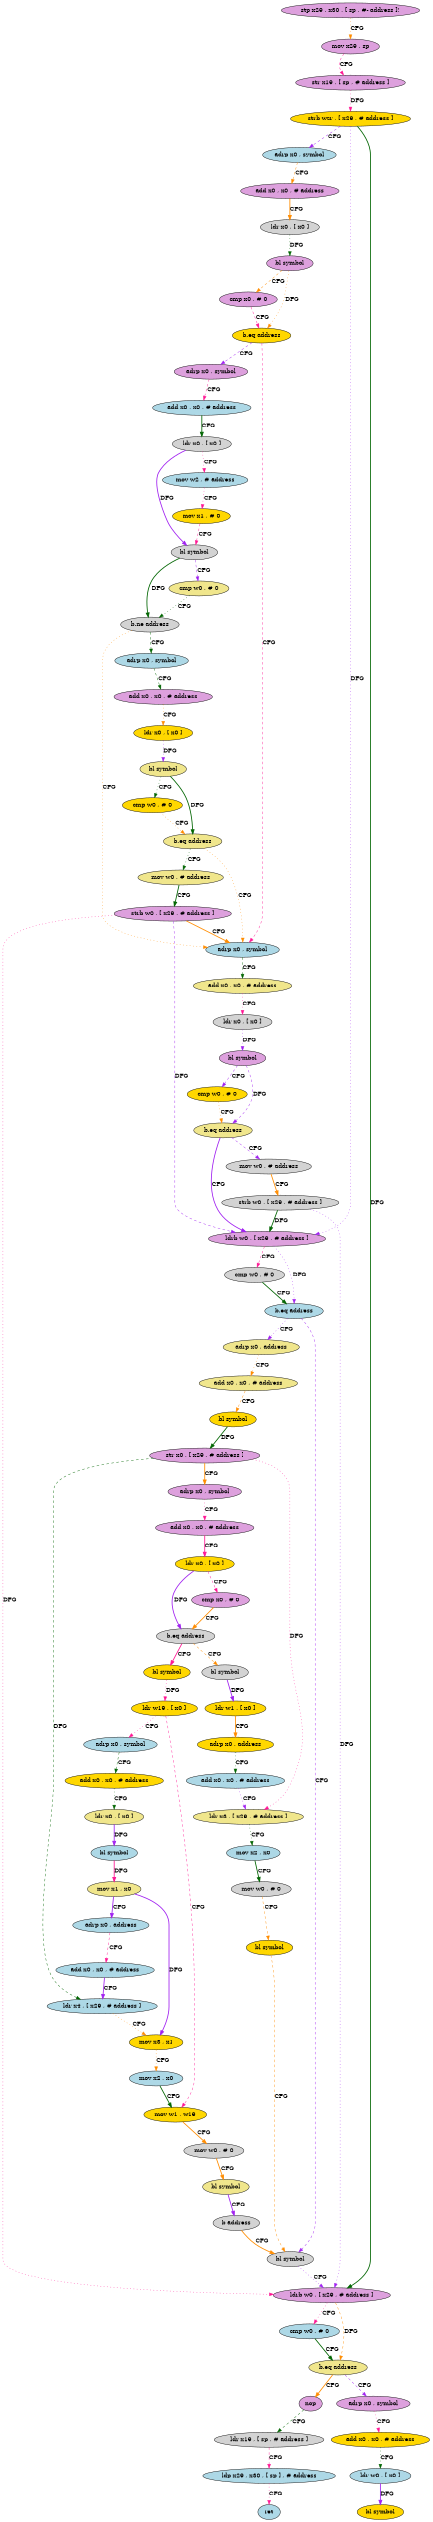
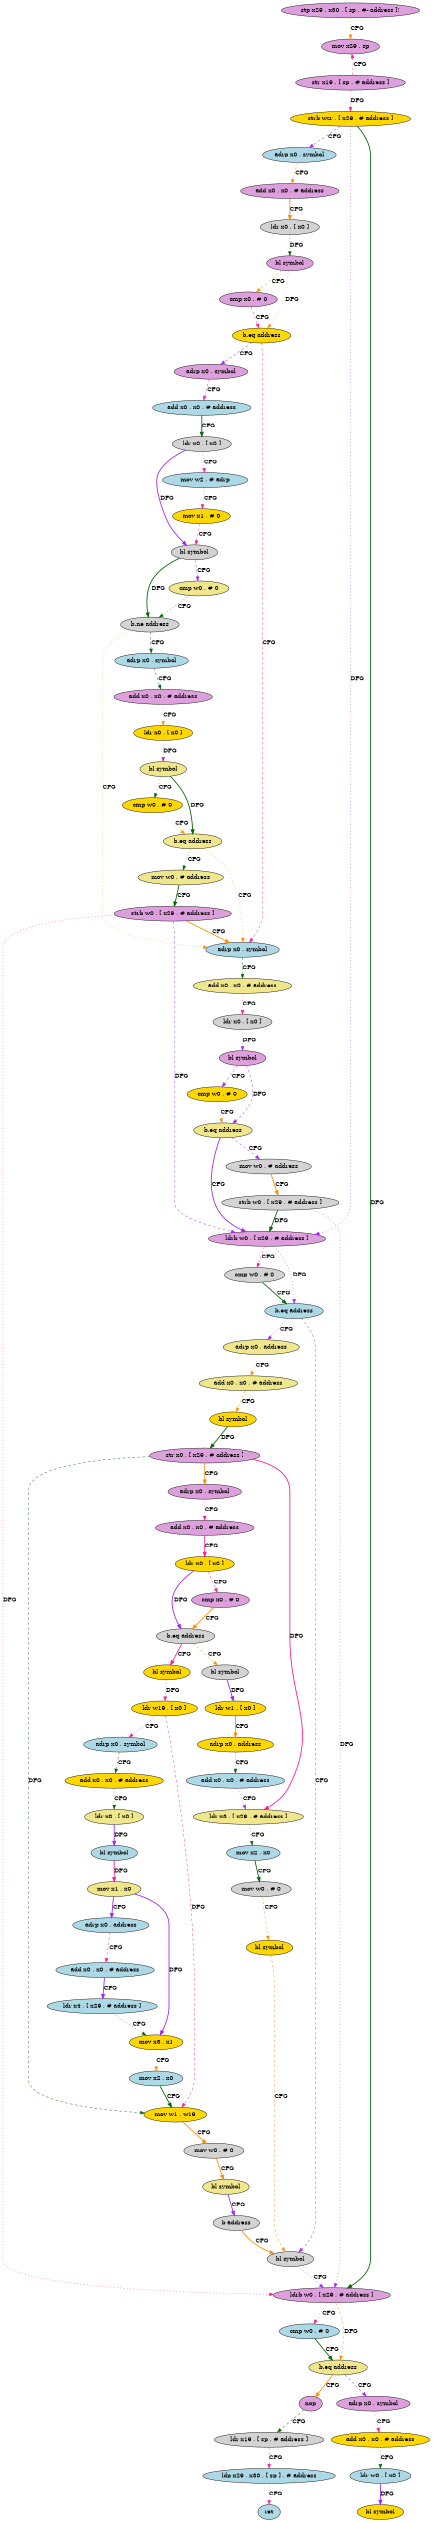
  digraph {
    node [fillcolor=plum style=filled]
    edge [color=darkorange style=dotted]
    n1 [label="stp x29 , x30 , [ sp , #- address ]!"]
    n2 [label="mov x29 , sp"]
    n3 [label="str x19 , [ sp , # address ]"]
    n4 [fillcolor=gold label="strb wzr , [ x29 , # address ]"]
    n5 [fillcolor=lightblue label="adrp x0 , symbol"]
    n6 [label="ldrb w0 , [ x29 , # address ]"]
    n7 [label="ldrb w0 , [ x29 , # address ]"]
    n8 [label="add x0 , x0 , # address"]
    n9 [fillcolor=lightgrey label="cmp w0 , # 0"]
    n10 [fillcolor=lightblue label="b.eq address"]
    n11 [fillcolor=lightblue label="cmp w0 , # 0"]
    n12 [fillcolor=khaki label="b.eq address"]
    n13 [fillcolor=lightgrey label="ldr x0 , [ x0 ]"]
    n14 [label="bl symbol"]
    n15 [label="cmp x0 , # 0"]
    n16 [fillcolor=gold label="b.eq address"]
    n17 [fillcolor=lightblue label="adrp x0 , symbol"]
    n18 [label="adrp x0 , symbol"]
    n19 [fillcolor=khaki label="add x0 , x0 , # address"]
    n20 [fillcolor=lightblue label="add x0 , x0 , # address"]
    n21 [fillcolor=lightgrey label="ldr x0 , [ x0 ]"]
    n22 [fillcolor=lightgrey label="ldr x0 , [ x0 ]"]
    n23 [label="bl symbol"]
    n24 [fillcolor=gold label="cmp w0 , # 0"]
    n25 [fillcolor=khaki label="b.eq address"]
    n26 [fillcolor=lightgrey label="mov w0 , # address"]
    n27 [fillcolor=lightgrey label="strb w0 , [ x29 , # address ]"]
    n28 [fillcolor=lightgrey label="bl symbol"]
    n29 [fillcolor=khaki label="adrp x0 , address"]
-   n30 [fillcolor=lightblue label="mov w2 , # address"]
+   n30 [fillcolor=lightblue label="mov w2 , # adrp"]
    n31 [fillcolor=lightgrey label="bl symbol"]
    n32 [fillcolor=gold label="mov x1 , # 0"]
    n33 [fillcolor=khaki label="cmp w0 , # 0"]
    n34 [fillcolor=lightgrey label="b.ne address"]
    n35 [fillcolor=lightblue label="adrp x0 , symbol"]
    n36 [label="add x0 , x0 , # address"]
    n37 [fillcolor=gold label="ldr x0 , [ x0 ]"]
    n38 [fillcolor=khaki label="add x0 , x0 , # address"]
    n39 [fillcolor=gold label="bl symbol"]
    n40 [fillcolor=khaki label="bl symbol"]
    n41 [fillcolor=gold label="cmp w0 , # 0"]
    n42 [fillcolor=khaki label="b.eq address"]
    n43 [fillcolor=khaki label="mov w0 , # address"]
    n44 [label="strb w0 , [ x29 , # address ]"]
    n45 [label=nop]
    n46 [label="adrp x0 , symbol"]
    n47 [fillcolor=lightgrey label="ldr x19 , [ sp , # address ]"]
    n48 [fillcolor=gold label="add x0 , x0 , # address"]
    n49 [fillcolor=lightblue label="ldp x29 , x30 , [ sp ] , # address"]
    n50 [fillcolor=lightblue label="ldr w0 , [ x0 ]"]
    n51 [label="str x0 , [ x29 , # address ]"]
    n52 [label="adrp x0 , symbol"]
    n53 [fillcolor=khaki label="ldr x3 , [ x29 , # address ]"]
    n54 [fillcolor=lightblue label="ldr x4 , [ x29 , # address ]"]
    n55 [label="add x0 , x0 , # address"]
    n56 [fillcolor=lightblue label="mov x2 , x0"]
    n57 [fillcolor=gold label="mov x3 , x1"]
    n58 [fillcolor=gold label="ldr x0 , [ x0 ]"]
    n59 [label="cmp x0 , # 0"]
    n60 [fillcolor=lightgrey label="b.eq address"]
    n61 [fillcolor=lightgrey label="bl symbol"]
    n62 [fillcolor=gold label="bl symbol"]
    n63 [fillcolor=gold label="ldr w1 , [ x0 ]"]
    n64 [fillcolor=gold label="ldr w19 , [ x0 ]"]
    n65 [fillcolor=gold label="adrp x0 , address"]
    n66 [fillcolor=lightblue label="adrp x0 , symbol"]
    n67 [fillcolor=gold label="mov w1 , w19"]
    n68 [fillcolor=lightblue label=ret]
    n69 [fillcolor=gold label="bl symbol"]
    n70 [fillcolor=lightblue label="add x0 , x0 , # address"]
    n71 [fillcolor=lightgrey label="mov w0 , # 0"]
    n72 [fillcolor=gold label="bl symbol"]
    n73 [fillcolor=gold label="add x0 , x0 , # address"]
    n74 [fillcolor=lightgrey label="mov w0 , # 0"]
    n75 [fillcolor=khaki label="ldr x0 , [ x0 ]"]
    n76 [fillcolor=lightblue label="bl symbol"]
    n77 [fillcolor=khaki label="mov x1 , x0"]
    n78 [fillcolor=lightblue label="adrp x0 , address"]
    n79 [fillcolor=lightblue label="add x0 , x0 , # address"]
    n80 [fillcolor=lightblue label="mov x2 , x0"]
    n81 [fillcolor=khaki label="bl symbol"]
    n82 [fillcolor=lightgrey label="b address"]
    n1 -> n2 [label=CFG]
-   n2 -> n3 [color=deeppink label=CFG style=dashed]
+   n3 -> n2 [color=deeppink label=CFG style=dashed]
    n3 -> n4 [color=deeppink label=DFG]
    n4 -> n5 [color=purple label=CFG style=dashed]
    n4 -> n6 [color=purple label=DFG]
    n4 -> n7 [color=darkgreen label=DFG style=bold]
    n5 -> n8 [label=CFG style=dashed]
    n6 -> n9 [color=deeppink label=CFG style=dashed]
    n6 -> n10 [color=purple label=DFG]
    n7 -> n11 [color=deeppink label=CFG]
    n7 -> n12 [label=DFG style=dashed]
    n8 -> n13 [label=CFG style=bold]
    n9 -> n10 [color=darkgreen label=CFG style=bold]
    n10 -> n28 [color=purple label=CFG style=dashed]
    n10 -> n29 [color=purple label=CFG]
    n11 -> n12 [color=darkgreen label=CFG style=bold]
    n12 -> n45 [label=CFG style=bold]
    n12 -> n46 [color=purple label=CFG style=dashed]
    n13 -> n14 [color=darkgreen label=DFG]
    n14 -> n15 [label=CFG style=dashed]
    n14 -> n16 [label=DFG]
    n15 -> n16 [color=deeppink label=CFG style=dashed]
    n16 -> n17 [color=deeppink label=CFG style=dashed]
    n16 -> n18 [color=purple label=CFG style=dashed]
    n17 -> n19 [color=darkgreen label=CFG style=dashed]
    n18 -> n20 [color=deeppink label=CFG style=dashed]
    n19 -> n21 [color=deeppink label=CFG]
    n20 -> n22 [color=darkgreen label=CFG style=bold]
    n21 -> n23 [color=purple label=DFG]
    n22 -> n30 [color=deeppink label=CFG]
    n22 -> n31 [color=purple label=DFG style=bold]
    n23 -> n24 [color=purple label=CFG style=dashed]
    n23 -> n25 [color=purple label=DFG style=dashed]
    n24 -> n25 [label=CFG]
    n25 -> n6 [color=purple label=CFG style=bold]
    n25 -> n26 [color=purple label=CFG style=dashed]
    n26 -> n27 [label=CFG style=bold]
    n27 -> n6 [color=darkgreen label=DFG style=bold]
    n27 -> n7 [color=purple label=DFG]
    n28 -> n7 [color=purple label=CFG]
    n29 -> n38 [label=CFG]
    n30 -> n32 [color=deeppink label=CFG]
    n31 -> n33 [color=purple label=CFG style=dashed]
    n31 -> n34 [color=darkgreen label=DFG style=bold]
    n32 -> n31 [color=deeppink label=CFG style=dashed]
    n33 -> n34 [color=darkgreen label=CFG]
    n34 -> n17 [label=CFG]
    n34 -> n35 [color=darkgreen label=CFG style=dashed]
    n35 -> n36 [color=darkgreen label=CFG style=dashed]
    n36 -> n37 [label=CFG]
    n37 -> n40 [color=purple label=DFG]
    n38 -> n39 [label=CFG style=dashed]
    n39 -> n51 [color=darkgreen label=DFG style=bold]
    n40 -> n41 [color=darkgreen label=CFG]
    n40 -> n42 [color=darkgreen label=DFG style=bold]
    n41 -> n42 [label=CFG]
    n42 -> n17 [label=CFG]
    n42 -> n43 [color=darkgreen label=CFG]
    n43 -> n44 [color=darkgreen label=CFG style=bold]
    n44 -> n6 [color=purple label=DFG style=dashed]
    n44 -> n7 [color=deeppink label=DFG]
    n44 -> n17 [label=CFG style=bold]
    n45 -> n47 [color=darkgreen label=CFG style=dashed]
    n46 -> n48 [color=deeppink label=CFG]
    n47 -> n49 [color=deeppink label=CFG style=dashed]
    n48 -> n50 [color=darkgreen label=CFG]
    n49 -> n68 [color=deeppink label=CFG]
    n50 -> n69 [color=purple label=DFG style=bold]
    n51 -> n52 [label=CFG style=bold]
-   n51 -> n53 [color=deeppink label=DFG]
-   n51 -> n54 [color=darkgreen label=DFG style=dashed]
+   n51 -> n53 [color=deeppink label=DFG style=bold]
+   n51 -> n67 [color=darkgreen label=DFG style=dashed]
    n52 -> n55 [color=deeppink label=CFG]
    n53 -> n56 [color=darkgreen label=CFG]
-   n54 -> n57 [label=CFG]
+   n54 -> n57 [color=darkgreen label=CFG]
    n55 -> n58 [color=deeppink label=CFG style=bold]
    n56 -> n71 [color=darkgreen label=CFG style=bold]
    n57 -> n80 [label=CFG]
    n58 -> n59 [color=deeppink label=CFG style=dashed]
    n58 -> n60 [color=purple label=DFG style=bold]
    n59 -> n60 [label=CFG style=bold]
    n60 -> n61 [label=CFG style=dashed]
    n60 -> n62 [color=deeppink label=CFG style=bold]
    n61 -> n63 [color=purple label=DFG style=bold]
    n62 -> n64 [color=deeppink label=DFG]
    n63 -> n65 [label=CFG style=bold]
    n64 -> n66 [color=deeppink label=CFG]
-   n64 -> n67 [color=deeppink label=CFG style=dashed]
+   n64 -> n67 [color=deeppink label=DFG style=dashed]
    n65 -> n70 [color=darkgreen label=CFG]
    n66 -> n73 [color=darkgreen label=CFG style=dashed]
    n67 -> n74 [label=CFG style=bold]
    n70 -> n53 [color=purple label=CFG]
    n71 -> n72 [label=CFG style=dashed]
    n72 -> n28 [label=CFG style=dashed]
    n73 -> n75 [color=darkgreen label=CFG]
    n74 -> n81 [label=CFG style=bold]
    n75 -> n76 [color=purple label=DFG style=bold]
    n76 -> n77 [color=deeppink label=DFG style=bold]
    n77 -> n57 [color=purple label=DFG style=bold]
    n77 -> n78 [color=purple label=CFG style=bold]
    n78 -> n79 [color=deeppink label=CFG style=dashed]
    n79 -> n54 [color=purple label=CFG style=bold]
    n80 -> n67 [color=darkgreen label=CFG style=bold]
    n81 -> n82 [color=purple label=CFG style=bold]
    n82 -> n28 [label=CFG style=bold]
  }
